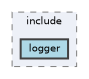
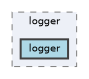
  digraph {
    compound=true
    n1 [color=grey25 fillcolor=lightblue fontname=Helvetica fontsize=10 height=0.2 label=logger shape=box style="filled,bold" width=0.4]
    subgraph cluster_1 {
      bgcolor="#edf0f7"
      fontname=Helvetica
      fontsize=10
-     label=include
+     label=logger
      pencolor=grey50
      style="filled,dashed"
      n1
    }
  }
